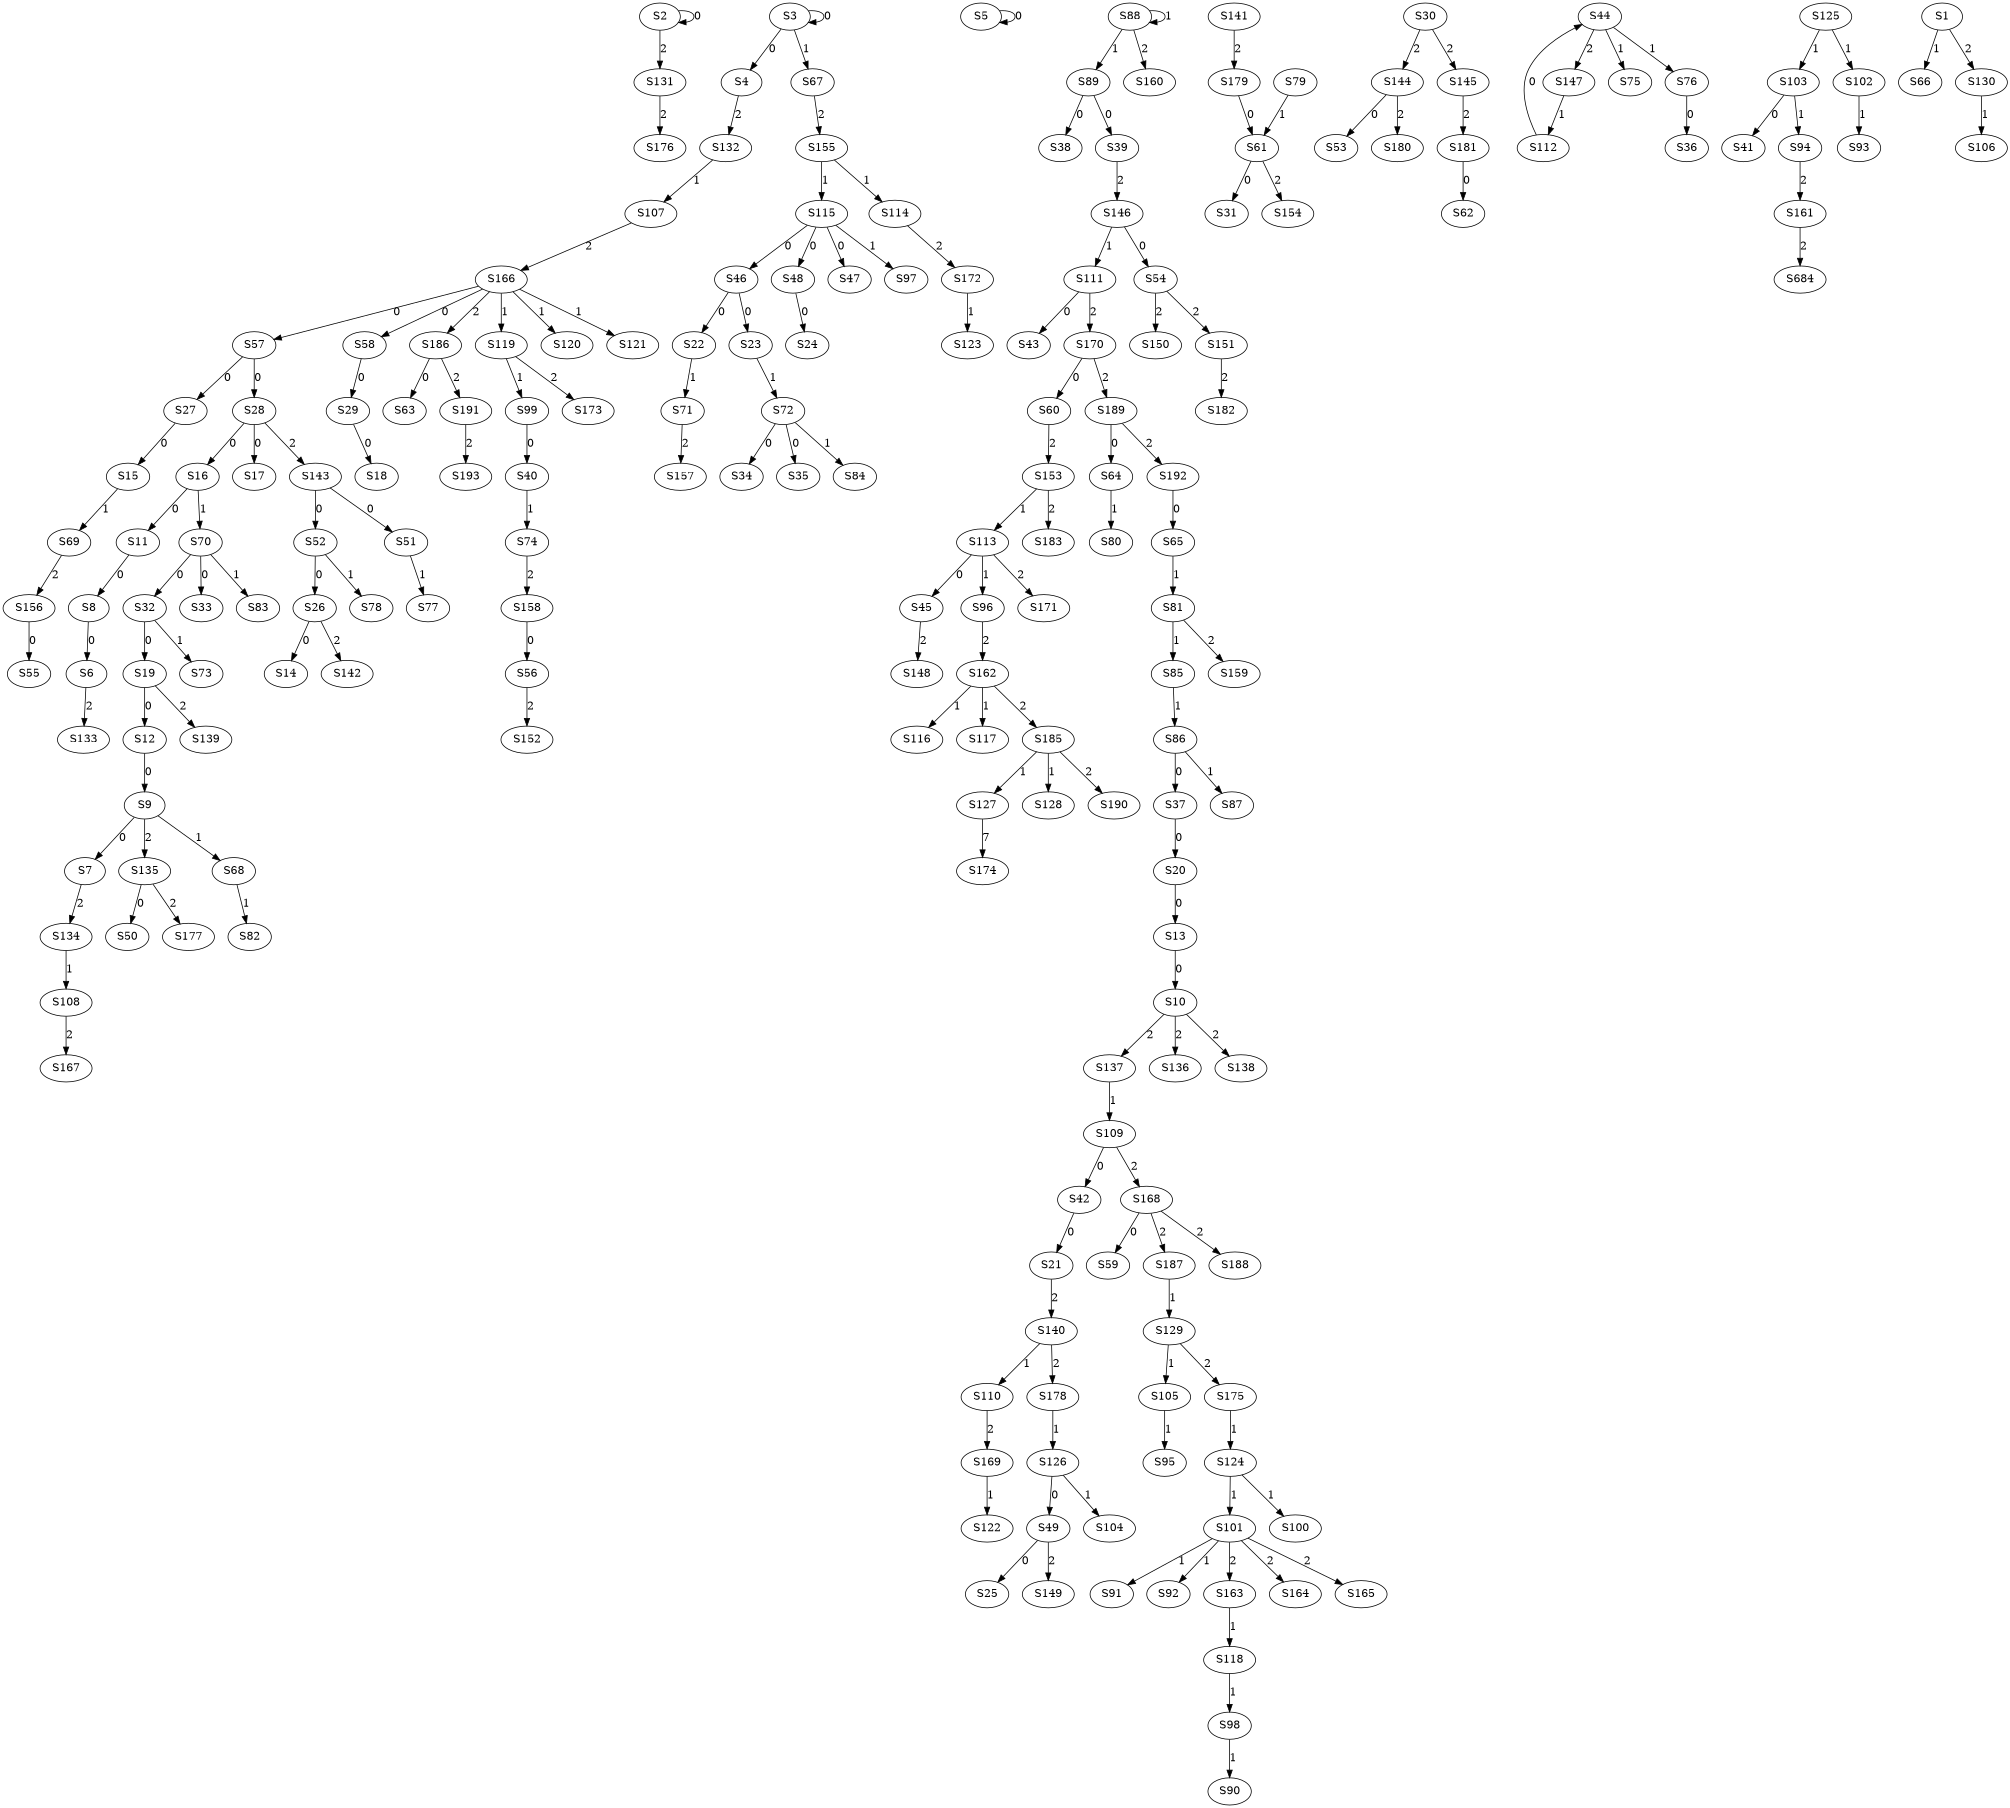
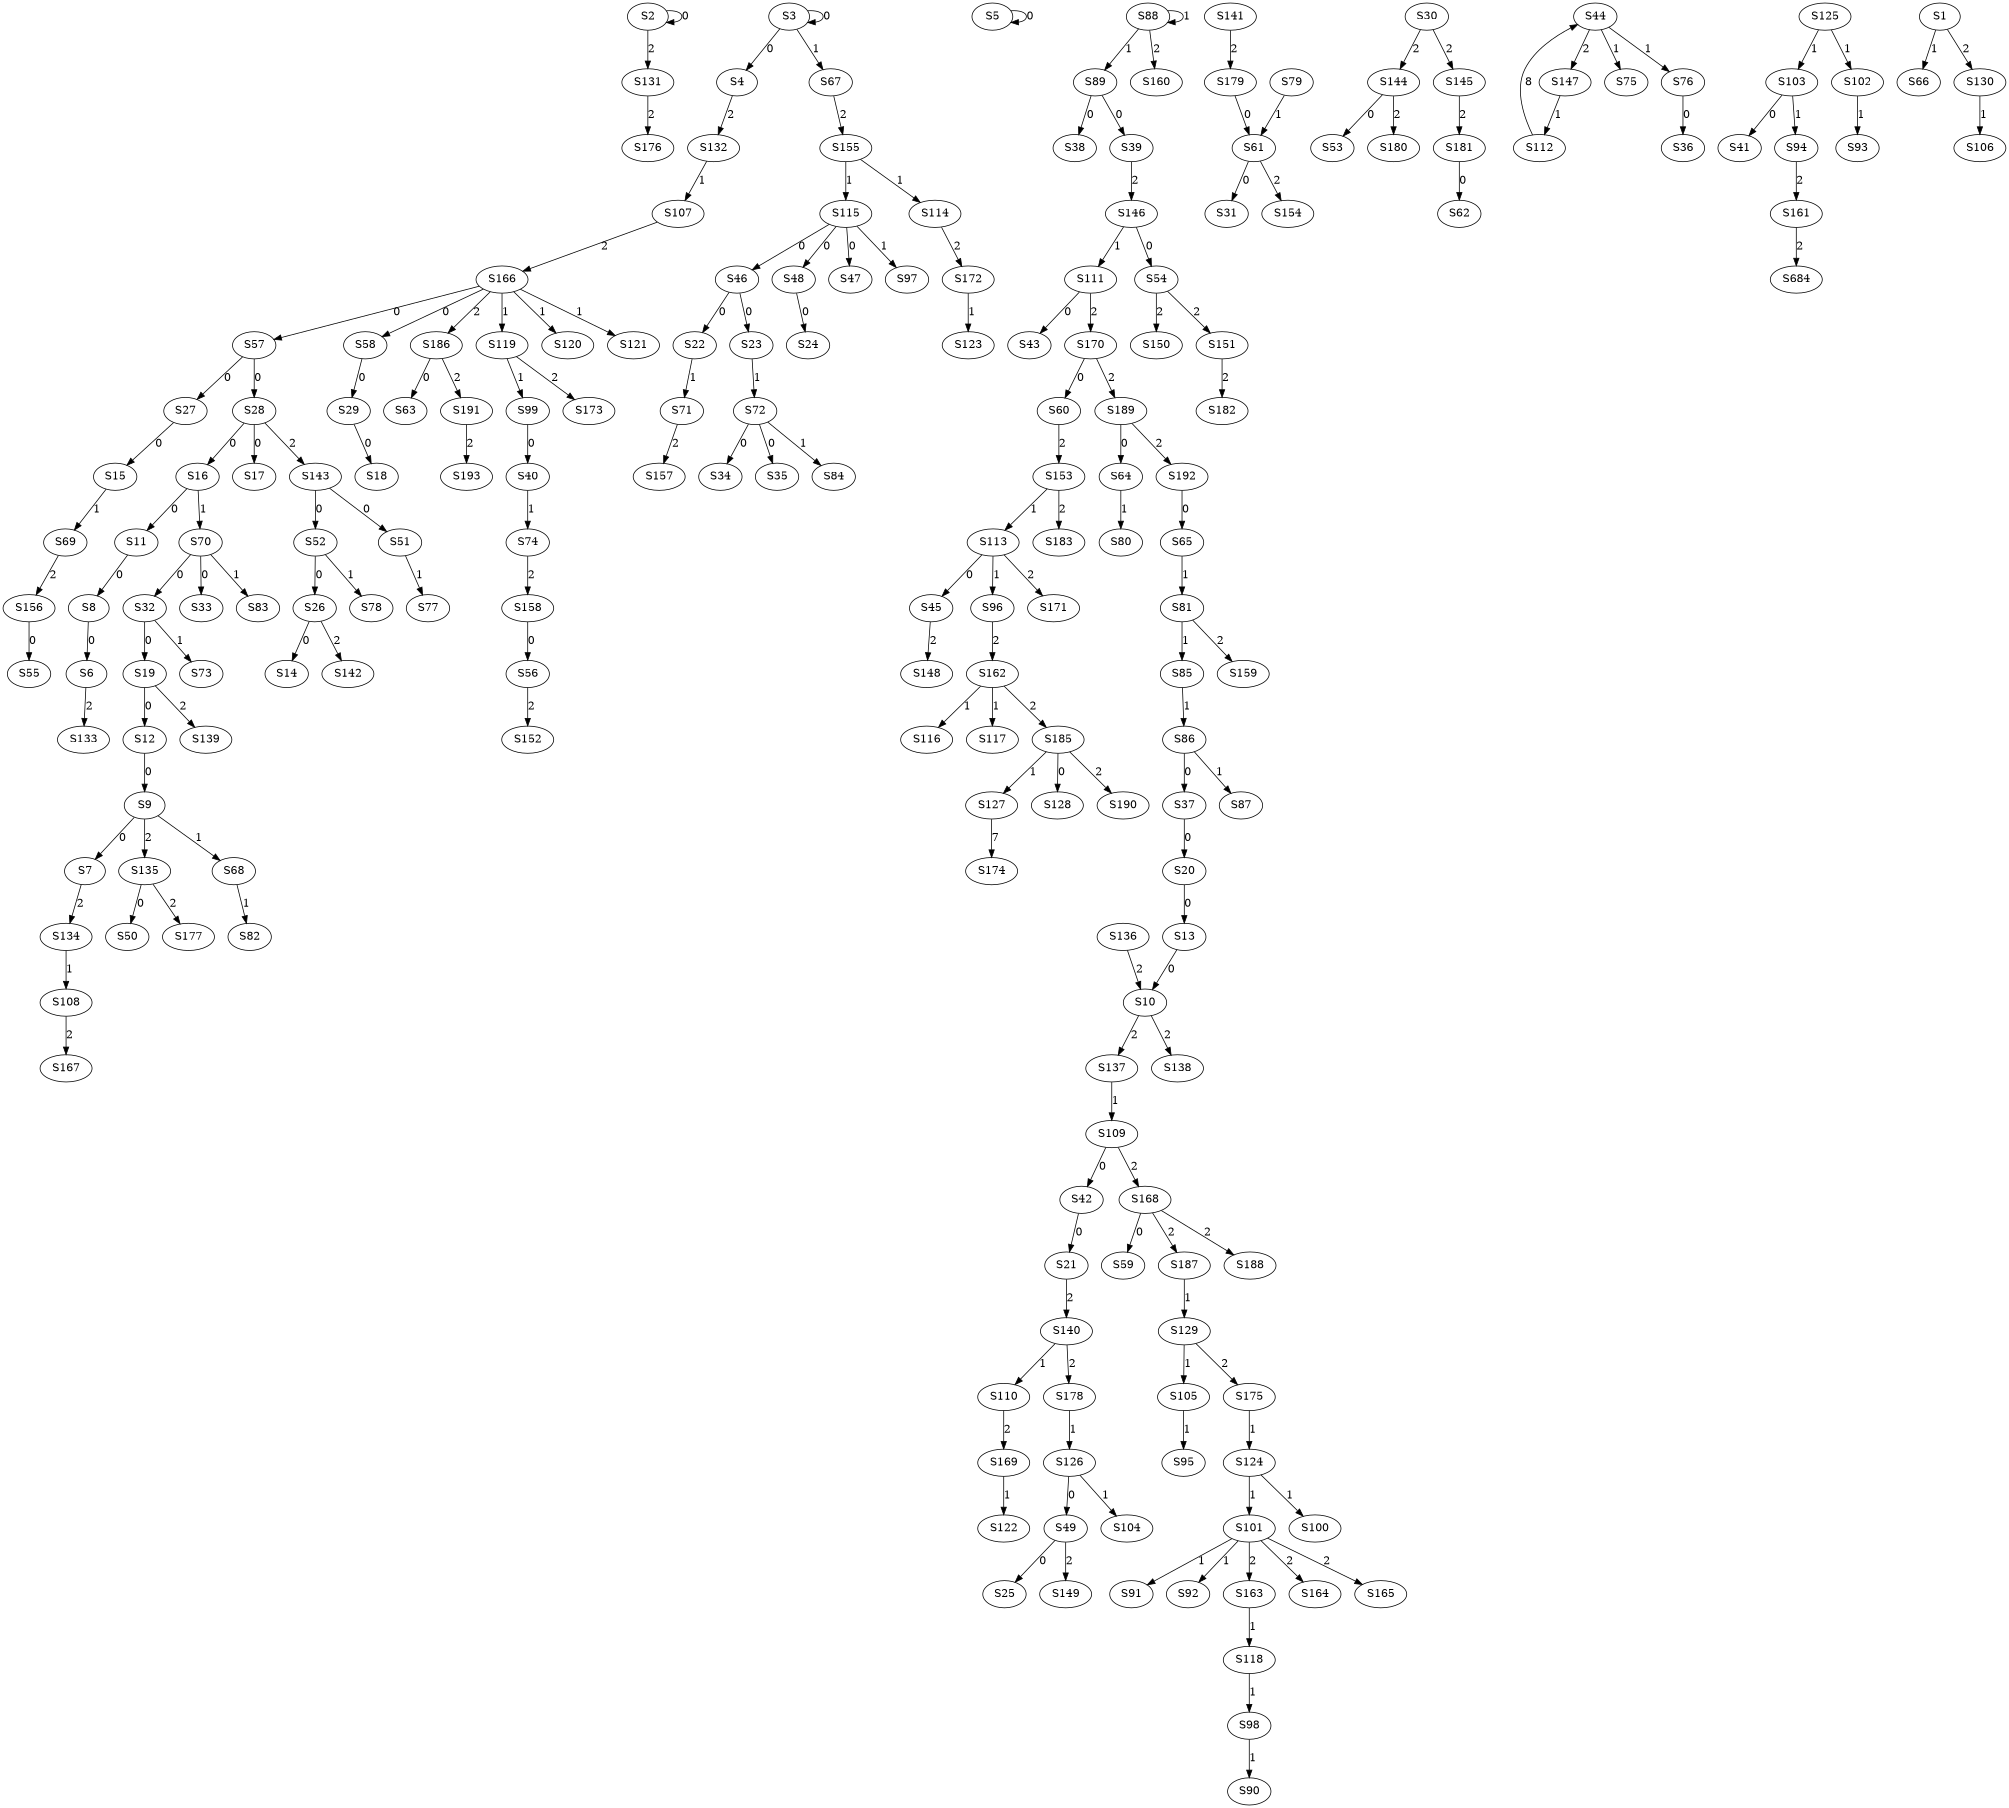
  strict digraph {
    S2
    S131
    S176
    S3
    S4
    S67
    S132
    S155
    S107
    S5
    S8
    S6
    S133
    S9
    S7
    S135
    S68
    S134
    S50
    S177
    S82
    S108
    S11
    S12
    S13
    S10
    S137
    S136
    S138
    S109
    S16
    S70
    S32
    S33
    S83
    S19
    S139
    S20
    S26
    S14
    S142
    S27
    S15
    S69
    S156
    S28
    S17
    S143
    S52
    S51
    S29
    S18
    S73
    S37
    S42
    S21
    S140
    S110
    S178
    S46
    S22
    S23
    S71
    S72
    S157
    S141
    S179
    S34
    S35
    S84
    S48
    S24
    S49
    S25
    S149
    S78
    S57
    S58
    S30
    S144
    S145
    S53
    S180
    S181
    S61
    S31
    S154
    S79
    S76
    S36
    S86
    S87
    S89
    S38
    S39
    S146
    S111
    S54
    S99
    S40
    S74
    S158
    S103
    S41
    S94
    S161
    S168
    S59
    S187
    S188
    S43
    S170
    S60
    S189
    S112
    S44
    S75
    S147
    S113
    S45
    S96
    S171
    S148
    S162
    S115
    S47
    S97
    S126
    S104
    S77
    S150
    S151
    S182
    S55
    S56
    S152
    S166
    S186
    S119
    S120
    S121
    S63
    S191
    S173
    S129
    S153
    S64
    S192
    S183
    S62
    S193
    S80
    S65
    S81
    S85
    S159
    S1
    S66
    S130
    S106
    S114
    S88
    S160
    S98
    S90
    S101
    S91
    S92
    S163
    S164
    S165
    S118
    S102
    S93
    n175 [label=S684]
    S105
    S95
    S116
    S117
    S185
    S124
    S100
    S125
    S175
    S167
    S169
    S122
    S172
    S123
    S127
    S128
    S190
    S174
    S2 -> S2 [label=0]
    S2 -> S131 [label=2]
    S131 -> S176 [label=2]
    S3 -> S3 [label=0]
    S3 -> S4 [label=0]
    S3 -> S67 [label=1]
    S4 -> S132 [label=2]
    S67 -> S155 [label=2]
    S132 -> S107 [label=1]
    S155 -> S115 [label=1]
    S155 -> S114 [label=1]
    S107 -> S166 [label=2]
    S5 -> S5 [label=0]
    S8 -> S6 [label=0]
    S6 -> S133 [label=2]
    S9 -> S7 [label=0]
    S9 -> S135 [label=2]
    S9 -> S68 [label=1]
    S7 -> S134 [label=2]
    S135 -> S50 [label=0]
    S135 -> S177 [label=2]
    S68 -> S82 [label=1]
    S134 -> S108 [label=1]
    S108 -> S167 [label=2]
    S11 -> S8 [label=0]
    S12 -> S9 [label=0]
    S13 -> S10 [label=0]
    S10 -> S137 [label=2]
-   S10 -> S136 [label=2]
+   S136 -> S10 [label=2]
    S10 -> S138 [label=2]
    S137 -> S109 [label=1]
    S109 -> S42 [label=0]
    S109 -> S168 [label=2]
    S16 -> S11 [label=0]
    S16 -> S70 [label=1]
    S70 -> S32 [label=0]
    S70 -> S33 [label=0]
    S70 -> S83 [label=1]
    S32 -> S19 [label=0]
    S32 -> S73 [label=1]
    S19 -> S12 [label=0]
    S19 -> S139 [label=2]
    S20 -> S13 [label=0]
    S26 -> S14 [label=0]
    S26 -> S142 [label=2]
    S27 -> S15 [label=0]
    S15 -> S69 [label=1]
    S69 -> S156 [label=2]
    S156 -> S55 [label=0]
    S28 -> S16 [label=0]
    S28 -> S17 [label=0]
    S28 -> S143 [label=2]
    S143 -> S52 [label=0]
    S143 -> S51 [label=0]
    S52 -> S26 [label=0]
    S52 -> S78 [label=1]
    S51 -> S77 [label=1]
    S29 -> S18 [label=0]
    S37 -> S20 [label=0]
    S42 -> S21 [label=0]
    S21 -> S140 [label=2]
    S140 -> S110 [label=1]
    S140 -> S178 [label=2]
    S110 -> S169 [label=2]
    S178 -> S126 [label=1]
    S46 -> S22 [label=0]
    S46 -> S23 [label=0]
    S22 -> S71 [label=1]
    S23 -> S72 [label=1]
    S71 -> S157 [label=2]
    S72 -> S34 [label=0]
    S72 -> S35 [label=0]
    S72 -> S84 [label=1]
    S141 -> S179 [label=2]
    S179 -> S61 [label=0]
    S48 -> S24 [label=0]
    S49 -> S25 [label=0]
    S49 -> S149 [label=2]
    S57 -> S27 [label=0]
    S57 -> S28 [label=0]
    S58 -> S29 [label=0]
    S30 -> S144 [label=2]
    S30 -> S145 [label=2]
    S144 -> S53 [label=0]
    S144 -> S180 [label=2]
    S145 -> S181 [label=2]
    S181 -> S62 [label=0]
    S61 -> S31 [label=0]
    S61 -> S154 [label=2]
    S79 -> S61 [label=1]
    S76 -> S36 [label=0]
    S86 -> S37 [label=0]
    S86 -> S87 [label=1]
    S89 -> S38 [label=0]
    S89 -> S39 [label=0]
    S39 -> S146 [label=2]
    S146 -> S111 [label=1]
    S146 -> S54 [label=0]
    S111 -> S43 [label=0]
    S111 -> S170 [label=2]
    S54 -> S150 [label=2]
    S54 -> S151 [label=2]
    S99 -> S40 [label=0]
    S40 -> S74 [label=1]
    S74 -> S158 [label=2]
    S158 -> S56 [label=0]
    S103 -> S41 [label=0]
    S103 -> S94 [label=1]
    S94 -> S161 [label=2]
    S161 -> n175 [label=2]
    S168 -> S59 [label=0]
    S168 -> S187 [label=2]
    S168 -> S188 [label=2]
    S187 -> S129 [label=1]
    S170 -> S60 [label=0]
    S170 -> S189 [label=2]
    S60 -> S153 [label=2]
    S189 -> S64 [label=0]
    S189 -> S192 [label=2]
-   S112 -> S44 [label=0]
+   S112 -> S44 [label=8]
    S44 -> S76 [label=1]
    S44 -> S75 [label=1]
    S44 -> S147 [label=2]
    S147 -> S112 [label=1]
    S113 -> S45 [label=0]
    S113 -> S96 [label=1]
    S113 -> S171 [label=2]
    S45 -> S148 [label=2]
    S96 -> S162 [label=2]
    S162 -> S116 [label=1]
    S162 -> S117 [label=1]
    S162 -> S185 [label=2]
    S115 -> S46 [label=0]
    S115 -> S48 [label=0]
    S115 -> S47 [label=0]
    S115 -> S97 [label=1]
    S126 -> S49 [label=0]
    S126 -> S104 [label=1]
    S151 -> S182 [label=2]
    S56 -> S152 [label=2]
    S166 -> S57 [label=0]
    S166 -> S58 [label=0]
    S166 -> S186 [label=2]
    S166 -> S119 [label=1]
    S166 -> S120 [label=1]
    S166 -> S121 [label=1]
    S186 -> S63 [label=0]
    S186 -> S191 [label=2]
    S119 -> S99 [label=1]
    S119 -> S173 [label=2]
    S191 -> S193 [label=2]
    S129 -> S105 [label=1]
    S129 -> S175 [label=2]
    S153 -> S113 [label=1]
    S153 -> S183 [label=2]
    S64 -> S80 [label=1]
    S192 -> S65 [label=0]
    S65 -> S81 [label=1]
    S81 -> S85 [label=1]
    S81 -> S159 [label=2]
    S85 -> S86 [label=1]
    S1 -> S66 [label=1]
    S1 -> S130 [label=2]
    S130 -> S106 [label=1]
    S114 -> S172 [label=2]
    S88 -> S89 [label=1]
    S88 -> S88 [label=1]
    S88 -> S160 [label=2]
    S98 -> S90 [label=1]
    S101 -> S91 [label=1]
    S101 -> S92 [label=1]
    S101 -> S163 [label=2]
    S101 -> S164 [label=2]
    S101 -> S165 [label=2]
    S163 -> S118 [label=1]
    S118 -> S98 [label=1]
    S102 -> S93 [label=1]
    S105 -> S95 [label=1]
    S185 -> S127 [label=1]
-   S185 -> S128 [label=1]
+   S185 -> S128 [label=0]
    S185 -> S190 [label=2]
    S124 -> S101 [label=1]
    S124 -> S100 [label=1]
    S125 -> S103 [label=1]
    S125 -> S102 [label=1]
    S175 -> S124 [label=1]
    S169 -> S122 [label=1]
    S172 -> S123 [label=1]
    S127 -> S174 [label=7]
  }
